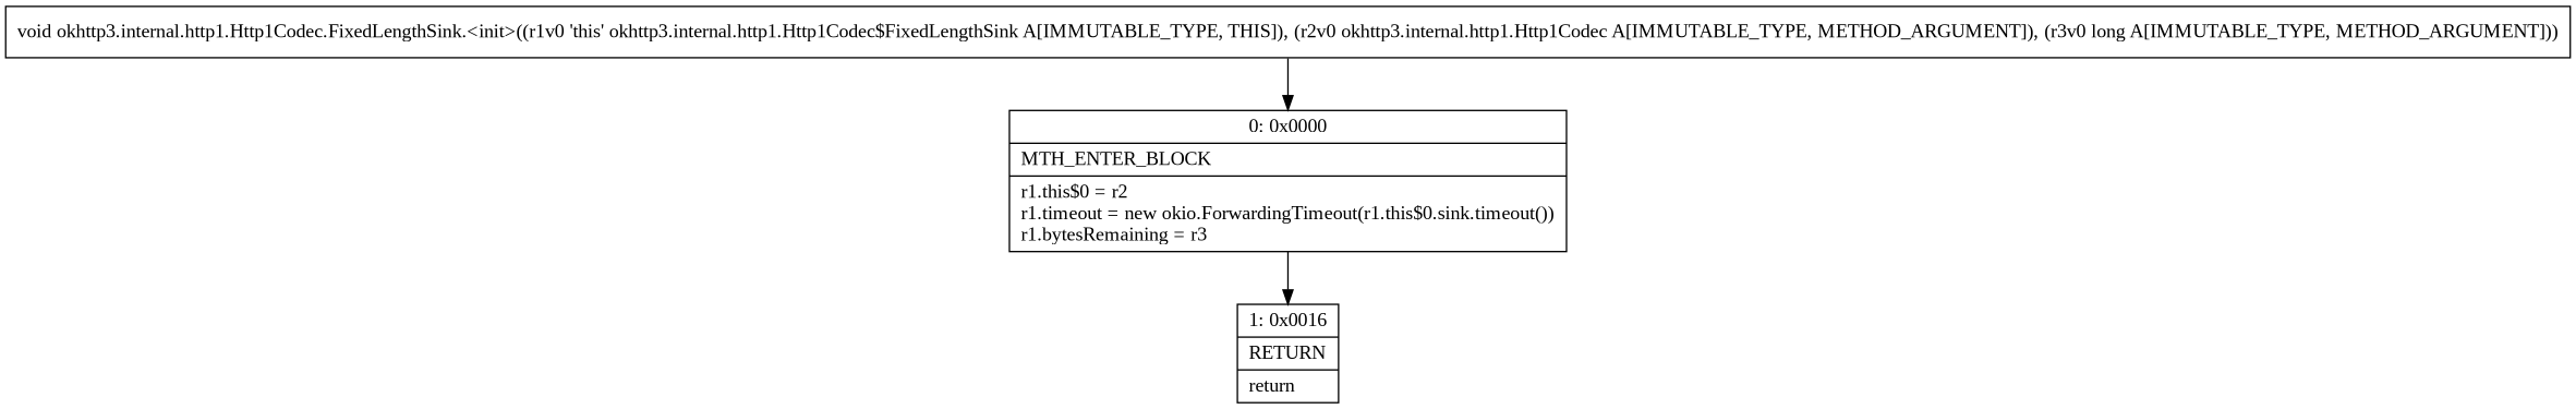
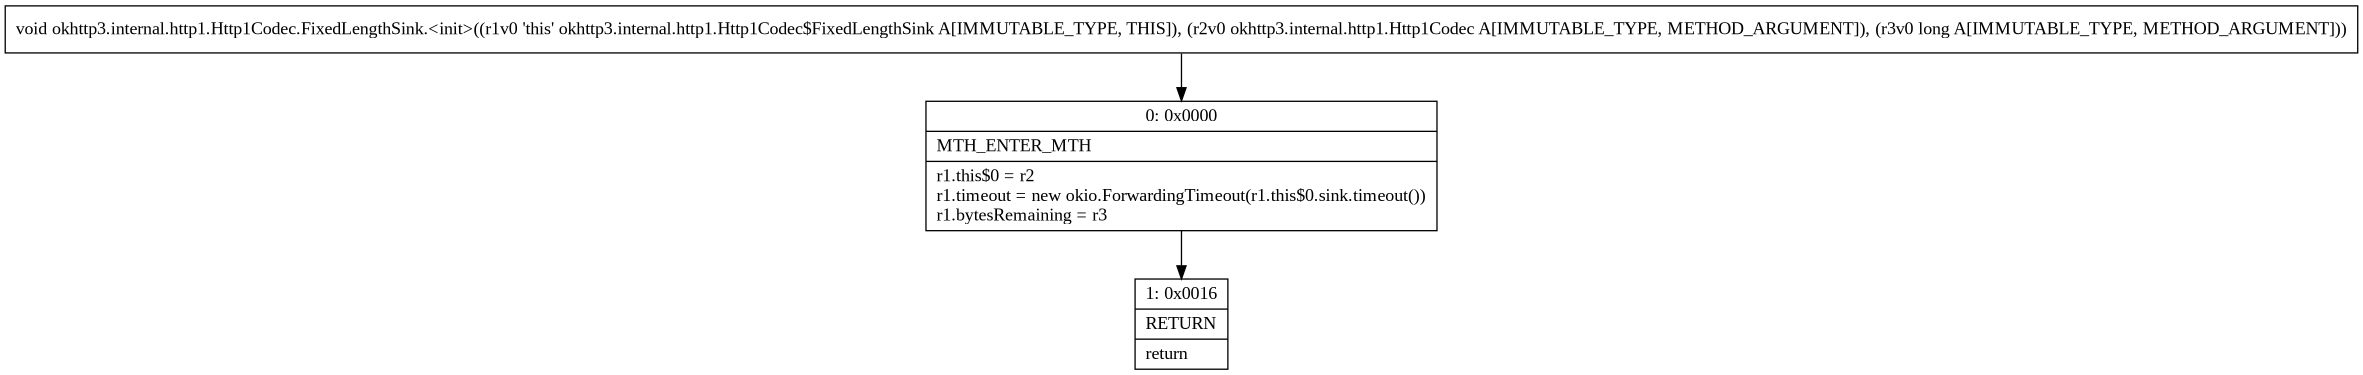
  digraph {
    fontname="Liberation Serif"
    node [shape=record fontname="Liberation Serif"]
    edge [fontname="Liberation Serif"]
-   n1 [label="{0\:\ 0x0000|MTH_ENTER_BLOCK\l|r1.this$0 = r2\lr1.timeout = new okio.ForwardingTimeout(r1.this$0.sink.timeout())\lr1.bytesRemaining = r3\l}"]
+   n1 [label="{0\:\ 0x0000|MTH_ENTER_MTH\l|r1.this$0 = r2\lr1.timeout = new okio.ForwardingTimeout(r1.this$0.sink.timeout())\lr1.bytesRemaining = r3\l}"]
    n2 [label="{1\:\ 0x0016|RETURN\l|return\l}"]
    n3 [label="{void okhttp3.internal.http1.Http1Codec.FixedLengthSink.\<init\>((r1v0 'this' okhttp3.internal.http1.Http1Codec$FixedLengthSink A[IMMUTABLE_TYPE, THIS]), (r2v0 okhttp3.internal.http1.Http1Codec A[IMMUTABLE_TYPE, METHOD_ARGUMENT]), (r3v0 long A[IMMUTABLE_TYPE, METHOD_ARGUMENT])) }"]
    n1 -> n2
    n3 -> n1
  }
